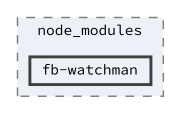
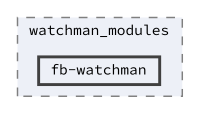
  digraph {
    compound=true
    fontname="Source Code Pro"
    n1 [color=grey25 fillcolor="#edf0f7" fontname="Source Code Pro" fontsize=10 height=0.2 label="fb-watchman" shape=box style="filled,bold" width=0.4]
    subgraph cluster_1 {
      bgcolor="#edf0f7"
      fontsize=10
-     label=node_modules
+     label=watchman_modules
      pencolor=grey50
      style="filled,dashed"
      n1
    }
  }
